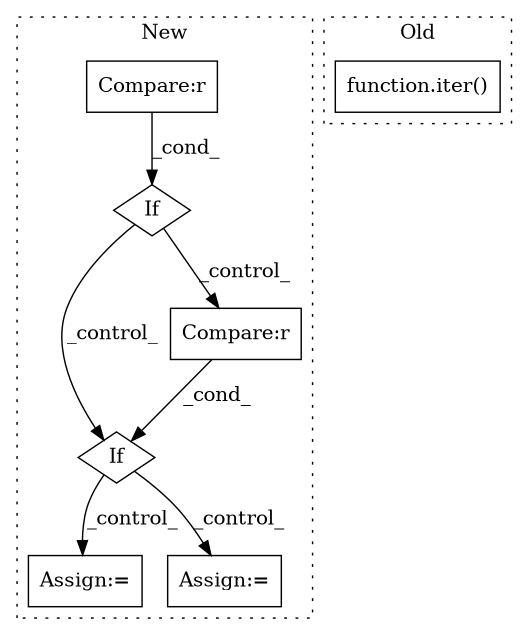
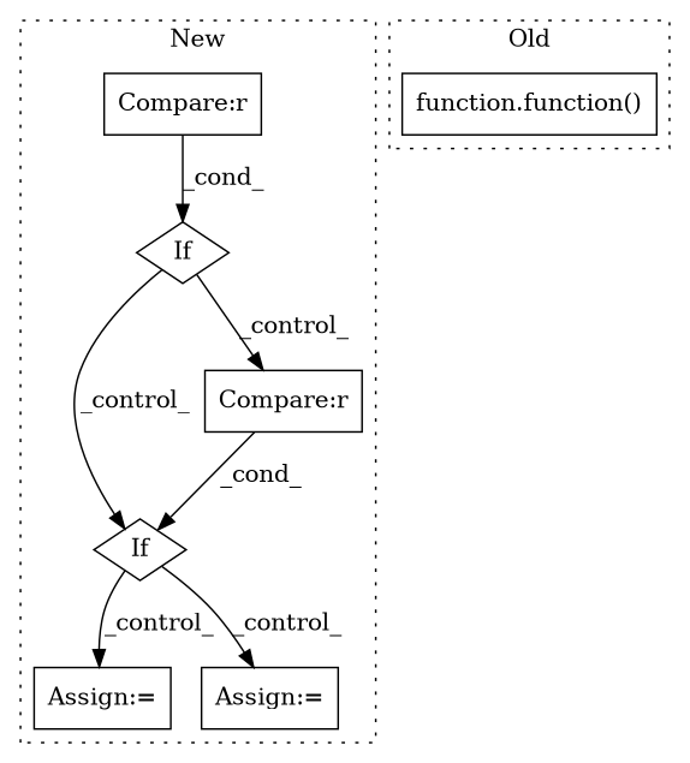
  digraph {
    node [a=96 l=3 s=12970 shape=box]
    n1 [label=If s=12882 shape=diamond]
    n2 [a=68 label="Assign:=" s=13103]
    n3 [a=40 l=27 label="Compare:r" s=12885]
    n4 [a=68 label="Assign:=" s=13020]
    n5 [l=0 label=If shape=diamond]
    n6 [a=40 l=25 label="Compare:r"]
-   n7 [a=75 l="5,1" label="function.iter()" s="7757,7784"]
+   n7 [a=75 l="5,1" label="function.function()" s="7757,7784"]
    subgraph cluster_1 {
      label=New
      style=dotted
      n1
      n2
      n3
      n4
      n5
      n6
    }
    subgraph cluster_2 {
      label=Old
      style=dotted
      n7
    }
    n1 -> n5 [label=_control_]
    n1 -> n6 [label=_control_]
    n3 -> n1 [label=_cond_]
    n5 -> n2 [label=_control_]
    n5 -> n4 [label=_control_]
    n6 -> n5 [label=_cond_]
  }
